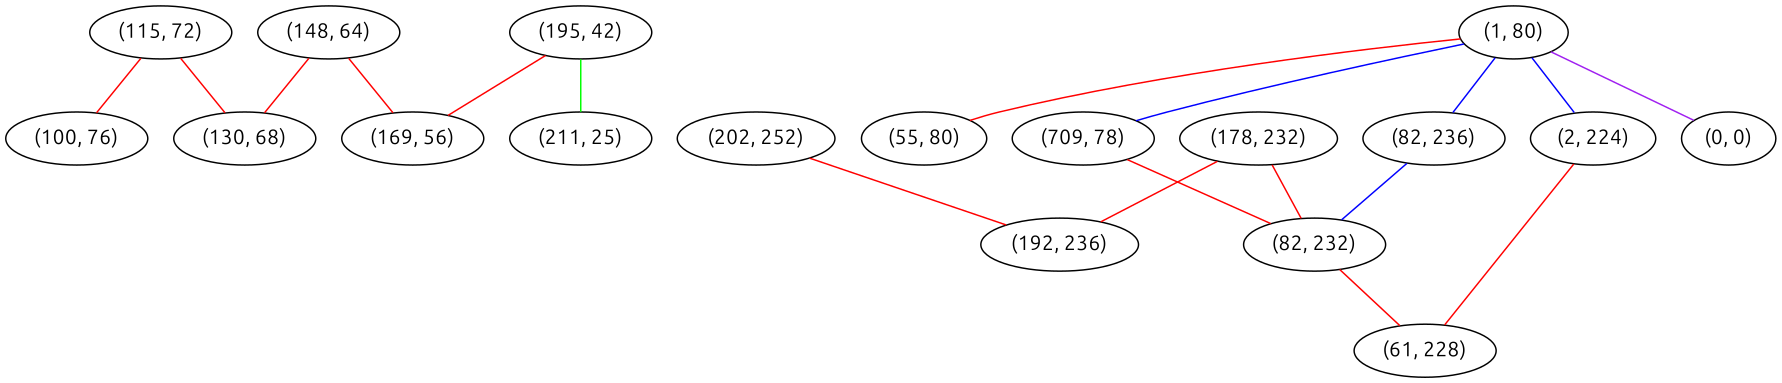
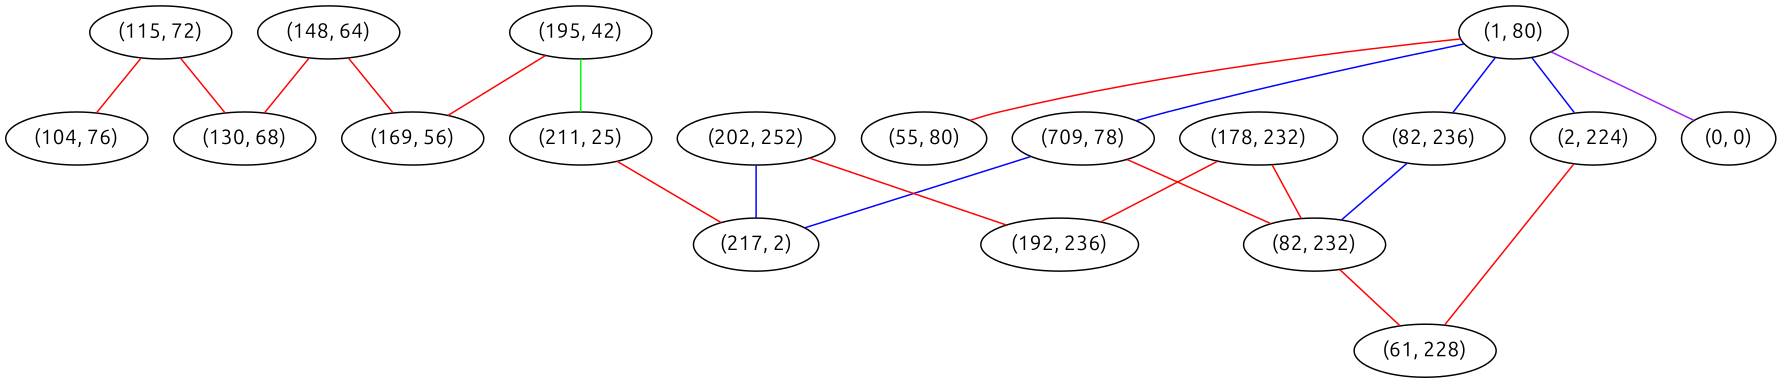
  graph {
    fontname=Ubuntu
    node [fontname=Ubuntu]
    edge [color=red fontname=Ubuntu weight=1]
    "(115, 72)"
-   "(100, 76)"
+   "(100, 76)" [label="(104, 76)"]
    "(130, 68)"
    n4 [label="(1, 80)"]
    "(0, 0)"
    "(55, 80)"
    "(82, 236)"
    n8 [label="(709, 78)"]
    "(2, 224)"
    "(82, 232)"
+   "(217, 2)"
    "(61, 228)"
    "(195, 42)"
    "(211, 25)"
    "(169, 56)"
    "(148, 64)"
    "(202, 252)"
    "(192, 236)"
    "(178, 232)"
    "(115, 72)" -- "(100, 76)"
    "(115, 72)" -- "(130, 68)"
    n4 -- "(0, 0)" [color=purple weight=4]
    n4 -- "(55, 80)"
    n4 -- "(82, 236)" [color=blue weight=3]
    n4 -- n8 [color=blue weight=3]
    n4 -- "(2, 224)" [color=blue weight=3]
    "(82, 236)" -- "(82, 232)" [color=blue]
    n8 -- "(82, 232)"
+   n8 -- "(217, 2)" [color=blue weight=3]
    "(2, 224)" -- "(61, 228)"
    "(82, 232)" -- "(61, 228)"
    "(195, 42)" -- "(211, 25)" [color=green weight=2]
    "(195, 42)" -- "(169, 56)"
+   "(211, 25)" -- "(217, 2)"
    "(148, 64)" -- "(130, 68)"
    "(148, 64)" -- "(169, 56)"
+   "(202, 252)" -- "(217, 2)" [color=blue weight=3]
    "(202, 252)" -- "(192, 236)"
    "(178, 232)" -- "(82, 232)"
    "(178, 232)" -- "(192, 236)"
  }
